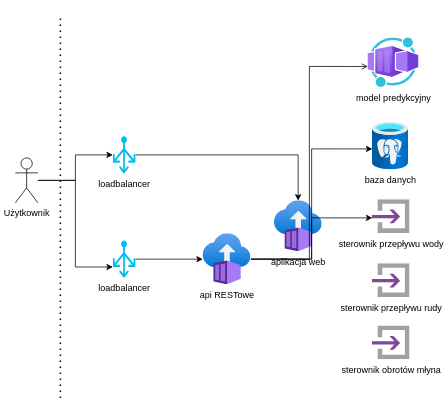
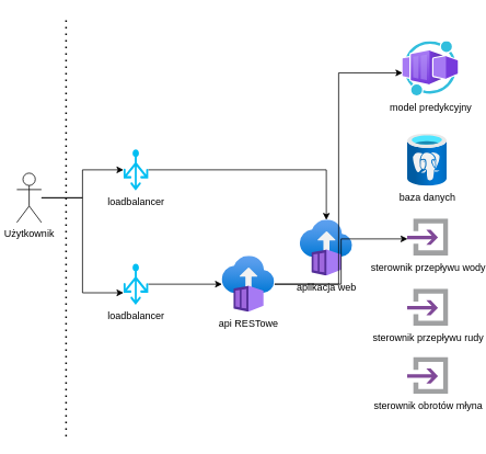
  <mxCell id="0" />
  <mxCell id="1" parent="0" />
  <mxCell id="2" style="edgeStyle=orthogonalEdgeStyle;rounded=0;orthogonalLoop=1;jettySize=auto;html=1;exitX=1;exitY=0.5;exitDx=0;exitDy=0;exitPerimeter=0;" edge="1" parent="1" source="3" target="4"><mxGeometry relative="1" as="geometry" /></mxCell>
  <mxCell id="3" value="loadbalancer" style="verticalLabelPosition=bottom;html=1;verticalAlign=top;align=center;strokeColor=none;fillColor=#00BEF2;shape=mxgraph.azure.load_balancer_generic;pointerEvents=1;" vertex="1" parent="1"><mxGeometry x="150" y="181" width="30" height="50" as="geometry" /></mxCell>
  <mxCell id="4" value="aplikacja web" style="aspect=fixed;html=1;points=[];align=center;image;fontSize=12;image=img/lib/azure2/compute/Container_Instances.svg;" vertex="1" parent="1"><mxGeometry x="365" y="267" width="64" height="68" as="geometry" /></mxCell>
  <mxCell id="5" value="baza danych" style="aspect=fixed;html=1;points=[];align=center;image;fontSize=12;image=img/lib/azure2/databases/Azure_Database_PostgreSQL_Server.svg;" vertex="1" parent="1"><mxGeometry x="496" y="162" width="48" height="64" as="geometry" /></mxCell>
  <mxCell id="6" value="model predykcyjny" style="aspect=fixed;html=1;points=[];align=center;image;fontSize=12;image=img/lib/azure2/other/Worker_Container_App.svg;" vertex="1" parent="1"><mxGeometry x="490" y="50" width="68" height="66" as="geometry" /></mxCell>
  <mxCell id="7" style="edgeStyle=orthogonalEdgeStyle;rounded=0;orthogonalLoop=1;jettySize=auto;html=1;" edge="1" parent="1" source="8" target="12"><mxGeometry relative="1" as="geometry" /></mxCell>
  <mxCell id="8" value="loadbalancer" style="verticalLabelPosition=bottom;html=1;verticalAlign=top;align=center;strokeColor=none;fillColor=#00BEF2;shape=mxgraph.azure.load_balancer_generic;pointerEvents=1;" vertex="1" parent="1"><mxGeometry x="150" y="320" width="30" height="50" as="geometry" /></mxCell>
- <mxCell id="9" style="edgeStyle=orthogonalEdgeStyle;rounded=0;orthogonalLoop=1;jettySize=auto;html=1;entryX=0;entryY=0.563;entryDx=0;entryDy=0;entryPerimeter=0;" edge="1" parent="1" source="12" target="5"><mxGeometry relative="1" as="geometry" /></mxCell>
  <mxCell id="10" style="edgeStyle=orthogonalEdgeStyle;rounded=0;orthogonalLoop=1;jettySize=auto;html=1;entryX=0;entryY=0.544;entryDx=0;entryDy=0;entryPerimeter=0;" edge="1" parent="1" source="12" target="13"><mxGeometry relative="1" as="geometry" /></mxCell>
- <mxCell id="11" style="edgeStyle=orthogonalEdgeStyle;rounded=0;orthogonalLoop=1;jettySize=auto;html=1;entryX=-0.002;entryY=0.578;entryDx=0;entryDy=0;entryPerimeter=0;endArrow=open;" edge="1" parent="1" source="12" target="6"><mxGeometry relative="1" as="geometry" /></mxCell>
+ <mxCell id="11" style="edgeStyle=orthogonalEdgeStyle;rounded=0;orthogonalLoop=1;jettySize=auto;html=1;entryX=-0.002;entryY=0.578;entryDx=0;entryDy=0;entryPerimeter=0;" edge="1" parent="1" source="12" target="6"><mxGeometry relative="1" as="geometry" /></mxCell>
  <mxCell id="12" value="api RESTowe" style="aspect=fixed;html=1;points=[];align=center;image;fontSize=12;image=img/lib/azure2/compute/Container_Instances.svg;" vertex="1" parent="1"><mxGeometry x="270" y="311" width="64" height="68" as="geometry" /></mxCell>
  <mxCell id="13" value="sterownik przepływu&amp;nbsp;wody" style="sketch=0;aspect=fixed;html=1;points=[];align=center;image;fontSize=12;image=img/lib/mscae/Input.svg;" vertex="1" parent="1"><mxGeometry x="496" y="265.5" width="50" height="45" as="geometry" /></mxCell>
  <mxCell id="14" value="sterownik przepływu rudy" style="sketch=0;aspect=fixed;html=1;points=[];align=center;image;fontSize=12;image=img/lib/mscae/Input.svg;" vertex="1" parent="1"><mxGeometry x="496" y="351" width="50" height="45" as="geometry" /></mxCell>
  <mxCell id="15" value="sterownik obrotów młyna" style="sketch=0;aspect=fixed;html=1;points=[];align=center;image;fontSize=12;image=img/lib/mscae/Input.svg;" vertex="1" parent="1"><mxGeometry x="496" y="434" width="50" height="45" as="geometry" /></mxCell>
  <mxCell id="16" value="" style="endArrow=none;dashed=1;html=1;dashPattern=1 3;strokeWidth=2;rounded=0;" edge="1" parent="1"><mxGeometry width="50" height="50" relative="1" as="geometry"><mxPoint x="80" y="530" as="sourcePoint" /><mxPoint x="80" y="20" as="targetPoint" /></mxGeometry></mxCell>
  <mxCell id="17" style="edgeStyle=orthogonalEdgeStyle;rounded=0;orthogonalLoop=1;jettySize=auto;html=1;entryX=0;entryY=0.5;entryDx=0;entryDy=0;entryPerimeter=0;" edge="1" parent="1" source="19" target="3"><mxGeometry relative="1" as="geometry"><mxPoint x="90" y="180" as="targetPoint" /></mxGeometry></mxCell>
  <mxCell id="18" style="edgeStyle=orthogonalEdgeStyle;rounded=0;orthogonalLoop=1;jettySize=auto;html=1;entryX=0;entryY=0.71;entryDx=0;entryDy=0;entryPerimeter=0;" edge="1" parent="1" source="19" target="8"><mxGeometry relative="1" as="geometry" /></mxCell>
  <mxCell id="19" value="Użytkownik" style="shape=umlActor;verticalLabelPosition=bottom;verticalAlign=top;html=1;outlineConnect=0;" vertex="1" parent="1"><mxGeometry x="20" y="210" width="30" height="60" as="geometry" /></mxCell>
